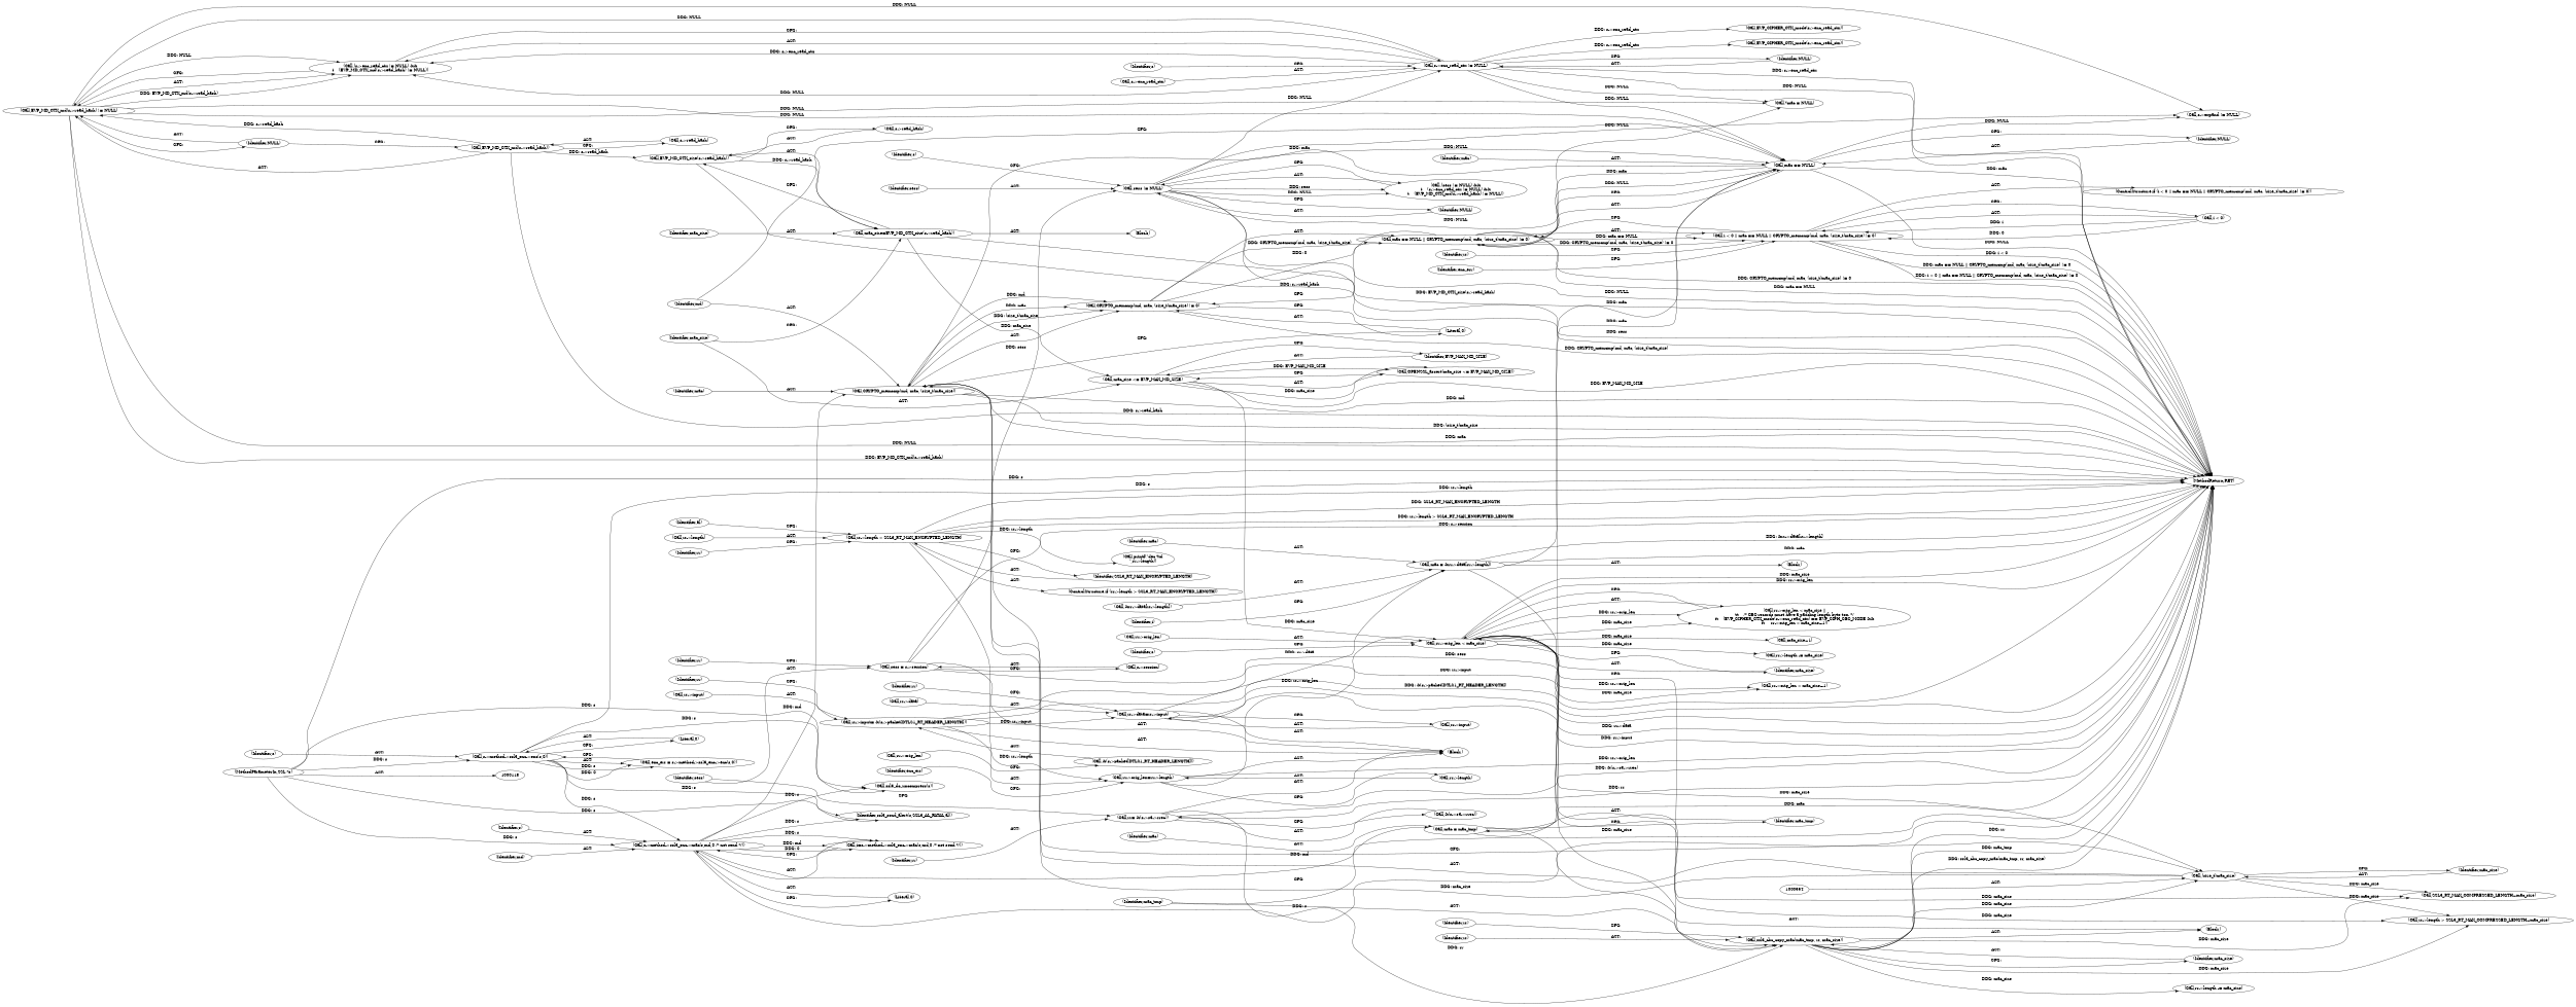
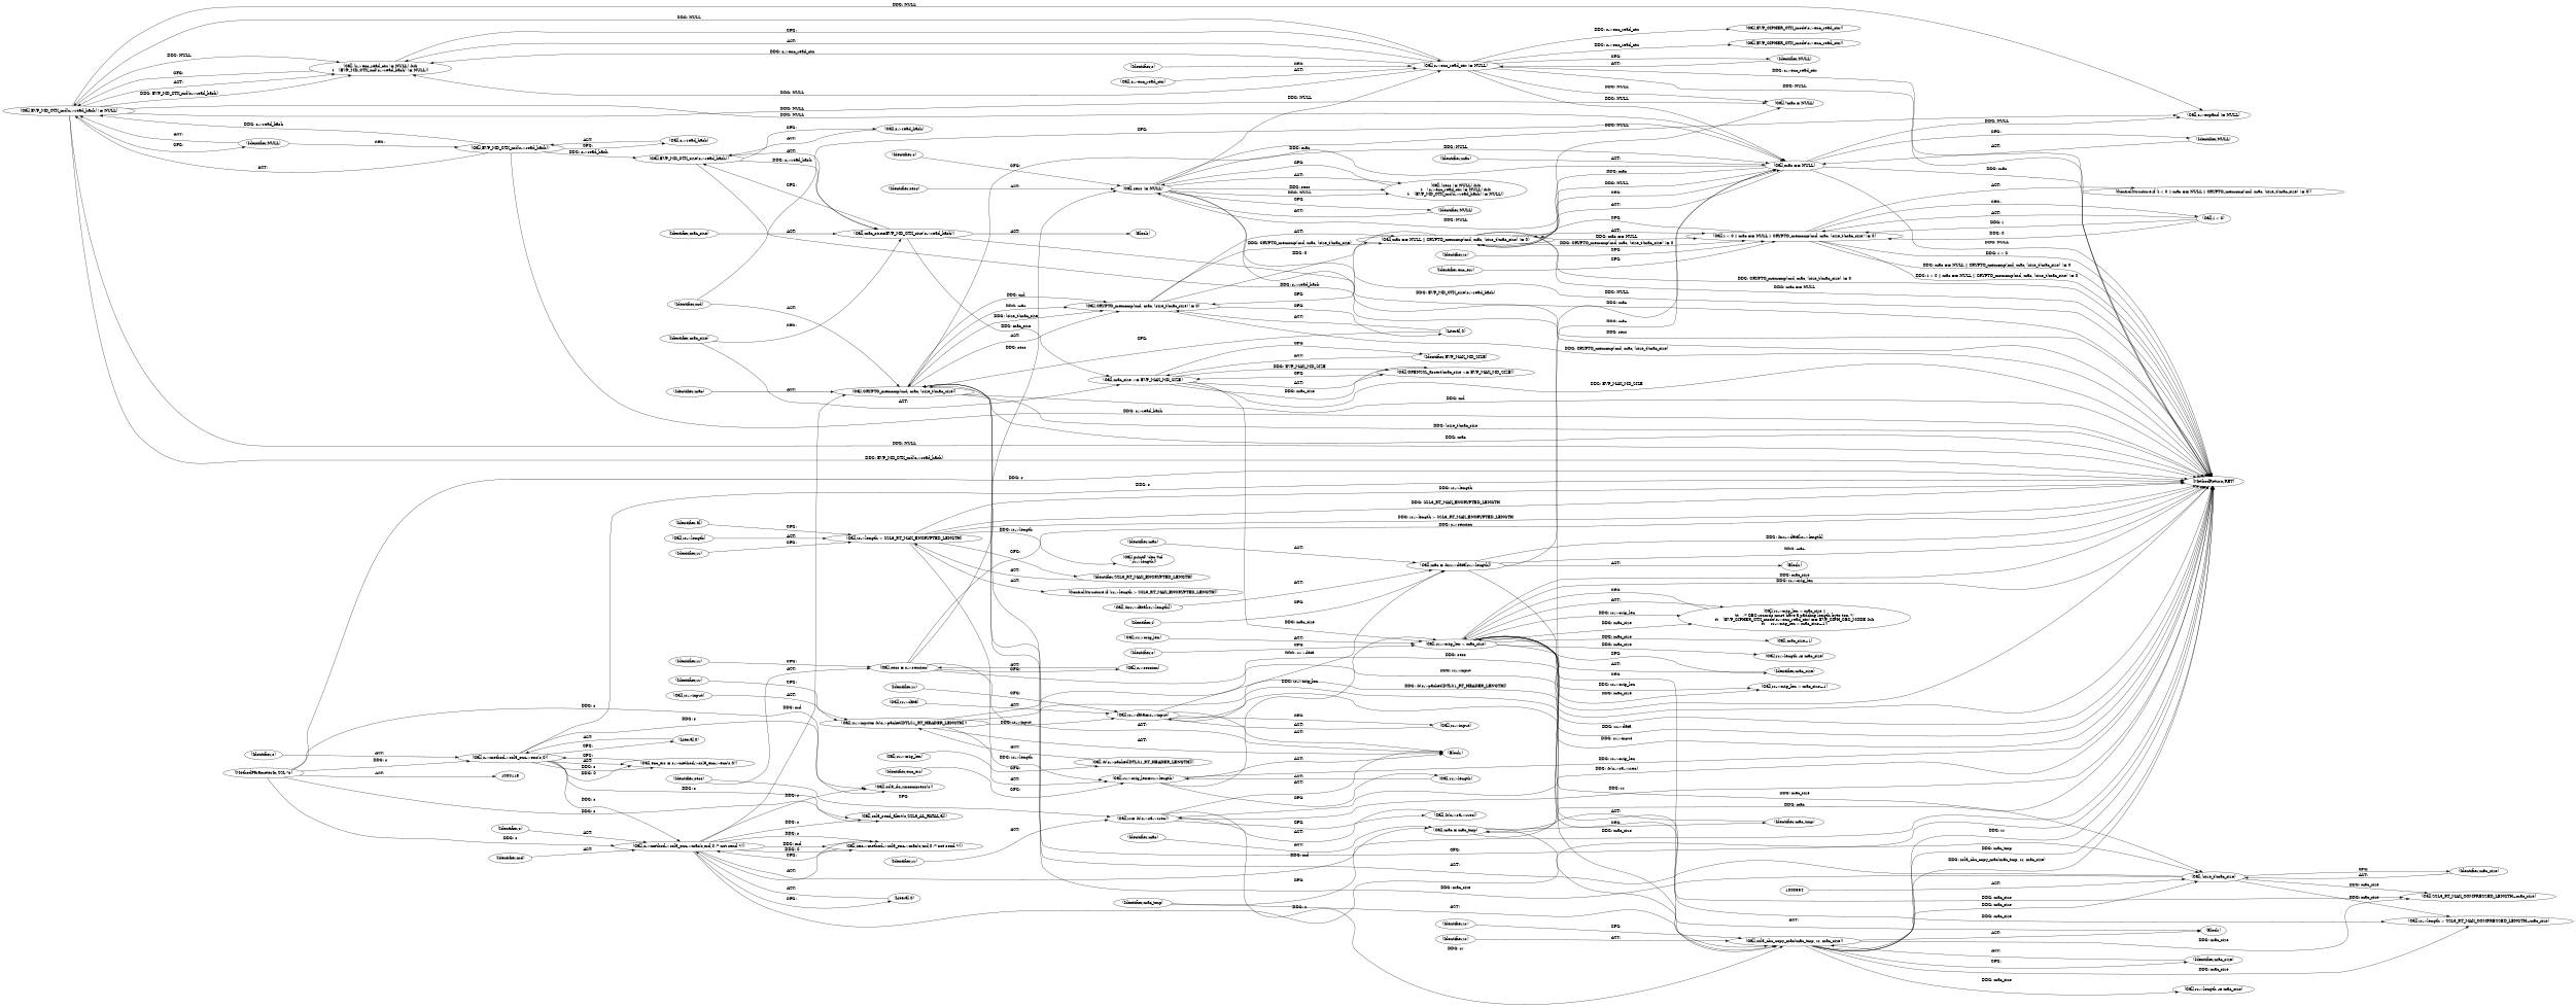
  digraph {
    rankdir=LR
    n1 [label="(Call,CRYPTO_memcmp(md, mac, (size_t)mac_size))"]
    n2 [label="(Call,(size_t)mac_size)"]
    n3 [label="(Call,CRYPTO_memcmp(md, mac, (size_t)mac_size) != 0)"]
    n4 [label="(MethodReturn,RET)"]
    n5 [label="(Call,SSL3_RT_MAX_COMPRESSED_LENGTH+mac_size)"]
    n6 [label="(Call,rr->length > SSL3_RT_MAX_COMPRESSED_LENGTH+mac_size)"]
    n7 [label="(Identifier,mac_size)"]
    n8 [label="(Call,mac == NULL || CRYPTO_memcmp(md, mac, (size_t)mac_size) != 0)"]
    n9 [label="(Literal,0)"]
    n10 [label="(Call,s->method->ssl3_enc->mac(s,md,0 /* not send */))"]
    n11 [label="(Call,ssl3_do_uncompress(s))"]
    n12 [label="(Call,i=s->method->ssl3_enc->mac(s,md,0 /* not send */))"]
-   n13 [label="(Identifier,ssl3_send_alert(s,SSL3_AL_FATAL,al))"]
+   n13 [label="(Call,ssl3_send_alert(s,SSL3_AL_FATAL,al))"]
    n14 [label="(Literal,0)"]
    n15 [label="(Call,s->method->ssl3_enc->enc(s,0))"]
    n16 [label="(Literal,0)"]
    n17 [label="(Call,enc_err = s->method->ssl3_enc->enc(s,0))"]
    n18 [label="(MethodParameterIn,SSL *s)"]
    1000118
    n20 [label="(Call,mac == NULL)"]
    n21 [label="(Identifier,NULL)"]
    n22 [label="(Call,s->expand != NULL)"]
    n23 [label="(Call,i < 0 || mac == NULL || CRYPTO_memcmp(md, mac, (size_t)mac_size) != 0)"]
    n24 [label="(Call,mac = mac_tmp)"]
    n25 [label="(Identifier,mac_tmp)"]
    n26 [label="(Block,)"]
    n27 [label="(Call,mac = &rr->data[rr->length])"]
    n28 [label="(Block,)"]
    n29 [label="(Call,ssl3_cbc_copy_mac(mac_tmp, rr, mac_size))"]
    n30 [label="(Call,&rr->data[rr->length])"]
    n31 [label="(Call,rr->data=rr->input)"]
    n32 [label="(Call,rr->input)"]
    n33 [label="(Block,)"]
    n34 [label="(Call,rr->input= &(s->packet[DTLS1_RT_HEADER_LENGTH]))"]
    n35 [label="(Call,&(s->packet[DTLS1_RT_HEADER_LENGTH]))"]
    n36 [label="(Call,EVP_MD_CTX_md(s->read_hash) != NULL)"]
    n37 [label="(Identifier,NULL)"]
    n38 [label="(Call,(s->enc_read_ctx != NULL) &&\n\t    (EVP_MD_CTX_md(s->read_hash) != NULL))"]
    n39 [label="(Call,*mac = NULL)"]
    n40 [label="(Call,EVP_MD_CTX_md(s->read_hash))"]
    n41 [label="(Call,s->enc_read_ctx != NULL)"]
    n42 [label="(Call,EVP_MD_CTX_size(s->read_hash))"]
    n43 [label="(Call,s->read_hash)"]
    n44 [label="(Call,mac_size=EVP_MD_CTX_size(s->read_hash))"]
    n45 [label="(Call,s->read_hash)"]
    n46 [label="(Call,EVP_CIPHER_CTX_mode(s->enc_read_ctx))"]
    n47 [label="(Identifier,NULL)"]
    n48 [label="(Call,EVP_CIPHER_CTX_mode(s->enc_read_ctx))"]
    n49 [label="(Call,sess != NULL)"]
    n50 [label="(Call,(sess != NULL) &&\n\t    (s->enc_read_ctx != NULL) &&\n\t    (EVP_MD_CTX_md(s->read_hash) != NULL))"]
    n51 [label="(Identifier,NULL)"]
    n52 [label="(Call,sess = s->session)"]
    n53 [label="(Call,s->session)"]
    n54 [label="(Call,rr->length -= mac_size)"]
    n55 [label="(Identifier,mac_size)"]
    n56 [label="(Call,rr= &(s->s3->rrec))"]
    n57 [label="(Call,&(s->s3->rrec))"]
    n58 [label="(Call,rr->orig_len < mac_size)"]
    n59 [label="(Call,rr->orig_len < mac_size ||\n\t\t    /* CBC records must have a padding length byte too. */\n\t\t    (EVP_CIPHER_CTX_mode(s->enc_read_ctx) == EVP_CIPH_CBC_MODE &&\n\t\t     rr->orig_len < mac_size+1))"]
    n60 [label="(Call,mac_size+1)"]
    n61 [label="(Call,rr->length -= mac_size)"]
    n62 [label="(Identifier,mac_size)"]
    n63 [label="(Call,rr->orig_len < mac_size+1)"]
    n64 [label="(Call,rr->orig_len=rr->length)"]
    n65 [label="(Call,rr->length)"]
    n66 [label="(Call,rr->length > SSL3_RT_MAX_ENCRYPTED_LENGTH)"]
    n67 [label="(Call,printf(\"dec %d\n\",rr->length))"]
    n68 [label="(Identifier,SSL3_RT_MAX_ENCRYPTED_LENGTH)"]
    n69 [label="(ControlStructure,if (rr->length > SSL3_RT_MAX_ENCRYPTED_LENGTH))"]
    n70 [label="(Call,mac_size <= EVP_MAX_MD_SIZE)"]
    n71 [label="(Identifier,EVP_MAX_MD_SIZE)"]
    n72 [label="(Call,OPENSSL_assert(mac_size <= EVP_MAX_MD_SIZE))"]
    n73 [label="(Block,)"]
    n74 [label="(ControlStructure,if (i < 0 || mac == NULL || CRYPTO_memcmp(md, mac, (size_t)mac_size) != 0))"]
    n75 [label="(Call,i < 0)"]
    n76 [label="(Call,rr->orig_len)"]
    n77 [label="(Identifier,rr)"]
    n78 [label="(Identifier,rr)"]
    n79 [label="(Call,s->enc_read_ctx)"]
    n80 [label="(Identifier,sess)"]
    n81 [label="(Identifier,mac)"]
    n82 [label="(Identifier,mac_size)"]
    n83 [label="(Identifier,al)"]
    n84 [label="(Identifier,rr)"]
    n85 [label="(Identifier,rr)"]
    n86 [label="(Identifier,mac_tmp)"]
    n87 [label="(Identifier,s)"]
    n88 [label="(Identifier,mac)"]
    n89 [label="(Identifier,i)"]
    n90 [label="(Call,rr->length)"]
    n91 [label="(Identifier,s)"]
    n92 [label="(Identifier,mac)"]
    n93 [label="(Identifier,md)"]
    n94 [label="(Identifier,rr)"]
    n95 [label="(Identifier,s)"]
    n96 [label="(Identifier,md)"]
    n97 [label="(Identifier,rr)"]
    n98 [label="(Identifier,enc_err)"]
    n99 [label="(Identifier,mac)"]
    n100 [label="(Identifier,sess)"]
    n101 [label="(Call,rr->orig_len)"]
    n102 [label="(Identifier,rr)"]
    n103 [label="(Call,rr->input)"]
    n104 [label="(Identifier,s)"]
    n105 [label="(Identifier,rr)"]
    n106 [label="(Identifier,mac_size)"]
    n107 [label="(Identifier,enc_err)"]
    n108 [label="(Call,rr->data)"]
    n109 [label="(Identifier,s)"]
    1000354
    n1 -> n2 [label="CFG: "]
    n1 -> n3 [label="AST: "]
    n1 -> n3 [label="DDG: md"]
    n1 -> n3 [label="DDG: mac"]
    n1 -> n3 [label="DDG: (size_t)mac_size"]
    n1 -> n4 [label="DDG: md"]
    n1 -> n4 [label="DDG: (size_t)mac_size"]
    n1 -> n4 [label="DDG: mac"]
    n2 -> n1 [label="AST: "]
    n2 -> n1 [label="DDG: mac_size"]
    n2 -> n5 [label="DDG: mac_size"]
    n2 -> n6 [label="DDG: mac_size"]
    n2 -> n7 [label="CFG: "]
    n3 -> n4 [label="DDG: CRYPTO_memcmp(md, mac, (size_t)mac_size)"]
    n3 -> n8 [label="AST: "]
    n3 -> n8 [label="DDG: CRYPTO_memcmp(md, mac, (size_t)mac_size)"]
    n3 -> n8 [label="DDG: 0"]
    n3 -> n9 [label="CFG: "]
    n7 -> n2 [label="AST: "]
    n8 -> n3 [label="CFG: "]
    n8 -> n4 [label="DDG: CRYPTO_memcmp(md, mac, (size_t)mac_size) != 0"]
    n8 -> n4 [label="DDG: mac == NULL"]
    n8 -> n20 [label="CFG: "]
    n8 -> n23 [label="AST: "]
    n8 -> n23 [label="DDG: mac == NULL"]
    n8 -> n23 [label="DDG: CRYPTO_memcmp(md, mac, (size_t)mac_size) != 0"]
    n9 -> n1 [label="CFG: "]
    n9 -> n3 [label="AST: "]
    n10 -> n1 [label="DDG: md"]
    n10 -> n4 [label="DDG: md"]
    n10 -> n4 [label="DDG: s"]
    n10 -> n11 [label="DDG: s"]
    n10 -> n12 [label="AST: "]
    n10 -> n12 [label="DDG: s"]
    n10 -> n12 [label="DDG: md"]
    n10 -> n12 [label="DDG: 0"]
    n10 -> n13 [label="DDG: s"]
    n10 -> n14 [label="CFG: "]
    n12 -> n10 [label="CFG: "]
    n14 -> n10 [label="AST: "]
    n15 -> n4 [label="DDG: s"]
    n15 -> n10 [label="DDG: s"]
    n15 -> n11 [label="DDG: s"]
    n15 -> n13 [label="DDG: s"]
    n15 -> n16 [label="CFG: "]
    n15 -> n17 [label="AST: "]
    n15 -> n17 [label="DDG: s"]
    n15 -> n17 [label="DDG: 0"]
    n16 -> n15 [label="AST: "]
    n17 -> n15 [label="CFG: "]
    n18 -> n4 [label="DDG: s"]
    n18 -> n10 [label="DDG: s"]
    n18 -> n11 [label="DDG: s"]
    n18 -> n13 [label="DDG: s"]
    n18 -> n15 [label="DDG: s"]
    n18 -> 1000118 [label="AST: "]
    n20 -> n1 [label="DDG: mac"]
    n20 -> n4 [label="DDG: NULL"]
    n20 -> n4 [label="DDG: mac"]
    n20 -> n8 [label="AST: "]
    n20 -> n8 [label="DDG: mac"]
    n20 -> n8 [label="DDG: NULL"]
    n20 -> n21 [label="CFG: "]
    n20 -> n22 [label="DDG: NULL"]
    n21 -> n20 [label="AST: "]
    n23 -> n4 [label="DDG: i < 0"]
    n23 -> n4 [label="DDG: mac == NULL || CRYPTO_memcmp(md, mac, (size_t)mac_size) != 0"]
    n23 -> n4 [label="DDG: i < 0 || mac == NULL || CRYPTO_memcmp(md, mac, (size_t)mac_size) != 0"]
    n23 -> n8 [label="CFG: "]
    n23 -> n74 [label="AST: "]
    n23 -> n75 [label="CFG: "]
    n24 -> n4 [label="DDG: mac"]
    n24 -> n20 [label="DDG: mac"]
    n24 -> n25 [label="CFG: "]
    n24 -> n26 [label="AST: "]
    n25 -> n24 [label="AST: "]
    n27 -> n4 [label="DDG: &rr->data[rr->length]"]
    n27 -> n4 [label="DDG: mac"]
    n27 -> n20 [label="DDG: mac"]
    n27 -> n28 [label="AST: "]
    n27 -> n29 [label="CFG: "]
    n29 -> n2 [label="DDG: mac_size"]
    n29 -> n4 [label="DDG: rr"]
    n29 -> n4 [label="DDG: mac_tmp"]
    n29 -> n4 [label="DDG: ssl3_cbc_copy_mac(mac_tmp, rr, mac_size)"]
    n29 -> n5 [label="DDG: mac_size"]
    n29 -> n6 [label="DDG: mac_size"]
    n29 -> n26 [label="AST: "]
    n29 -> n54 [label="DDG: mac_size"]
    n29 -> n55 [label="CFG: "]
    n30 -> n27 [label="AST: "]
    n31 -> n4 [label="DDG: rr->input"]
    n31 -> n4 [label="DDG: rr->data"]
    n31 -> n27 [label="DDG: rr->data"]
    n31 -> n32 [label="CFG: "]
    n31 -> n33 [label="AST: "]
    n32 -> n31 [label="AST: "]
    n34 -> n4 [label="DDG: rr->input"]
    n34 -> n4 [label="DDG: &(s->packet[DTLS1_RT_HEADER_LENGTH])"]
    n34 -> n31 [label="DDG: rr->input"]
    n34 -> n33 [label="AST: "]
    n34 -> n35 [label="CFG: "]
    n35 -> n34 [label="AST: "]
    n36 -> n4 [label="DDG: NULL"]
    n36 -> n4 [label="DDG: EVP_MD_CTX_md(s->read_hash)"]
    n36 -> n20 [label="DDG: NULL"]
    n36 -> n22 [label="DDG: NULL"]
    n36 -> n37 [label="CFG: "]
    n36 -> n38 [label="AST: "]
    n36 -> n38 [label="DDG: EVP_MD_CTX_md(s->read_hash)"]
    n36 -> n38 [label="DDG: NULL"]
    n36 -> n39 [label="DDG: NULL"]
    n37 -> n36 [label="AST: "]
    n37 -> n40 [label="CFG: "]
    n38 -> n36 [label="CFG: "]
    n38 -> n41 [label="CFG: "]
    n40 -> n4 [label="DDG: s->read_hash"]
    n40 -> n36 [label="AST: "]
    n40 -> n36 [label="DDG: s->read_hash"]
    n40 -> n42 [label="DDG: s->read_hash"]
    n40 -> n43 [label="CFG: "]
    n41 -> n4 [label="DDG: s->enc_read_ctx"]
    n41 -> n4 [label="DDG: NULL"]
    n41 -> n20 [label="DDG: NULL"]
    n41 -> n36 [label="DDG: NULL"]
    n41 -> n38 [label="AST: "]
    n41 -> n38 [label="DDG: s->enc_read_ctx"]
    n41 -> n38 [label="DDG: NULL"]
    n41 -> n39 [label="DDG: NULL"]
    n41 -> n46 [label="DDG: s->enc_read_ctx"]
    n41 -> n47 [label="CFG: "]
    n41 -> n48 [label="DDG: s->enc_read_ctx"]
    n42 -> n4 [label="DDG: s->read_hash"]
    n42 -> n44 [label="AST: "]
    n42 -> n44 [label="DDG: s->read_hash"]
    n42 -> n45 [label="CFG: "]
    n43 -> n40 [label="AST: "]
    n44 -> n4 [label="DDG: EVP_MD_CTX_size(s->read_hash)"]
    n44 -> n42 [label="CFG: "]
    n44 -> n70 [label="DDG: mac_size"]
    n44 -> n73 [label="AST: "]
    n45 -> n42 [label="AST: "]
    n47 -> n41 [label="AST: "]
    n49 -> n4 [label="DDG: NULL"]
    n49 -> n4 [label="DDG: sess"]
    n49 -> n20 [label="DDG: NULL"]
    n49 -> n22 [label="DDG: NULL"]
    n49 -> n39 [label="DDG: NULL"]
    n49 -> n41 [label="DDG: NULL"]
    n49 -> n50 [label="AST: "]
    n49 -> n50 [label="DDG: sess"]
    n49 -> n50 [label="DDG: NULL"]
    n49 -> n51 [label="CFG: "]
    n50 -> n49 [label="CFG: "]
    n51 -> n49 [label="AST: "]
    n52 -> n4 [label="DDG: s->session"]
    n52 -> n4 [label="DDG: sess"]
    n52 -> n33 [label="AST: "]
    n52 -> n49 [label="DDG: sess"]
    n52 -> n53 [label="CFG: "]
    n53 -> n52 [label="AST: "]
    n55 -> n29 [label="AST: "]
    n56 -> n4 [label="DDG: &(s->s3->rrec)"]
    n56 -> n4 [label="DDG: rr"]
    n56 -> n29 [label="DDG: rr"]
    n56 -> n33 [label="AST: "]
    n56 -> n57 [label="CFG: "]
    n57 -> n56 [label="AST: "]
    n58 -> n2 [label="DDG: mac_size"]
    n58 -> n4 [label="DDG: mac_size"]
    n58 -> n4 [label="DDG: rr->orig_len"]
    n58 -> n5 [label="DDG: mac_size"]
    n58 -> n6 [label="DDG: mac_size"]
    n58 -> n29 [label="DDG: mac_size"]
    n58 -> n59 [label="AST: "]
    n58 -> n59 [label="DDG: rr->orig_len"]
    n58 -> n59 [label="DDG: mac_size"]
    n58 -> n60 [label="DDG: mac_size"]
    n58 -> n61 [label="DDG: mac_size"]
    n58 -> n62 [label="CFG: "]
    n58 -> n63 [label="DDG: rr->orig_len"]
    n58 -> n63 [label="DDG: mac_size"]
    n59 -> n58 [label="CFG: "]
    n62 -> n58 [label="AST: "]
    n64 -> n4 [label="DDG: rr->orig_len"]
    n64 -> n33 [label="AST: "]
    n64 -> n58 [label="DDG: rr->orig_len"]
    n64 -> n65 [label="CFG: "]
    n65 -> n64 [label="AST: "]
    n66 -> n4 [label="DDG: rr->length > SSL3_RT_MAX_ENCRYPTED_LENGTH"]
    n66 -> n4 [label="DDG: rr->length"]
    n66 -> n4 [label="DDG: SSL3_RT_MAX_ENCRYPTED_LENGTH"]
    n66 -> n64 [label="DDG: rr->length"]
    n66 -> n67 [label="DDG: rr->length"]
    n66 -> n68 [label="CFG: "]
    n66 -> n69 [label="AST: "]
    n68 -> n66 [label="AST: "]
    n70 -> n4 [label="DDG: EVP_MAX_MD_SIZE"]
    n70 -> n58 [label="DDG: mac_size"]
    n70 -> n71 [label="CFG: "]
    n70 -> n72 [label="AST: "]
    n70 -> n72 [label="DDG: mac_size"]
    n70 -> n72 [label="DDG: EVP_MAX_MD_SIZE"]
    n71 -> n70 [label="AST: "]
    n72 -> n70 [label="CFG: "]
    n75 -> n23 [label="AST: "]
    n75 -> n23 [label="DDG: i"]
    n75 -> n23 [label="DDG: 0"]
    n76 -> n64 [label="AST: "]
    n77 -> n29 [label="AST: "]
    n78 -> n31 [label="CFG: "]
    n79 -> n41 [label="AST: "]
    n80 -> n49 [label="AST: "]
    n81 -> n24 [label="AST: "]
    n82 -> n44 [label="CFG: "]
    n82 -> n70 [label="AST: "]
    n83 -> n66 [label="CFG: "]
    n84 -> n29 [label="CFG: "]
    n85 -> n34 [label="CFG: "]
    n86 -> n24 [label="CFG: "]
    n86 -> n29 [label="AST: "]
    n87 -> n41 [label="CFG: "]
    n88 -> n1 [label="AST: "]
    n89 -> n27 [label="CFG: "]
    n90 -> n66 [label="AST: "]
    n91 -> n10 [label="AST: "]
    n92 -> n20 [label="AST: "]
    n93 -> n10 [label="AST: "]
    n94 -> n52 [label="CFG: "]
    n95 -> n15 [label="AST: "]
    n96 -> n1 [label="AST: "]
    n96 -> n20 [label="CFG: "]
    n97 -> n66 [label="CFG: "]
    n98 -> n64 [label="CFG: "]
    n99 -> n27 [label="AST: "]
    n100 -> n52 [label="AST: "]
    n100 -> n56 [label="CFG: "]
    n101 -> n58 [label="AST: "]
    n102 -> n23 [label="CFG: "]
    n103 -> n34 [label="AST: "]
    n104 -> n58 [label="CFG: "]
    n105 -> n56 [label="AST: "]
    n106 -> n44 [label="AST: "]
    n107 -> n23 [label="CFG: "]
    n108 -> n31 [label="AST: "]
    n109 -> n49 [label="CFG: "]
    1000354 -> n2 [label="AST: "]
  }
